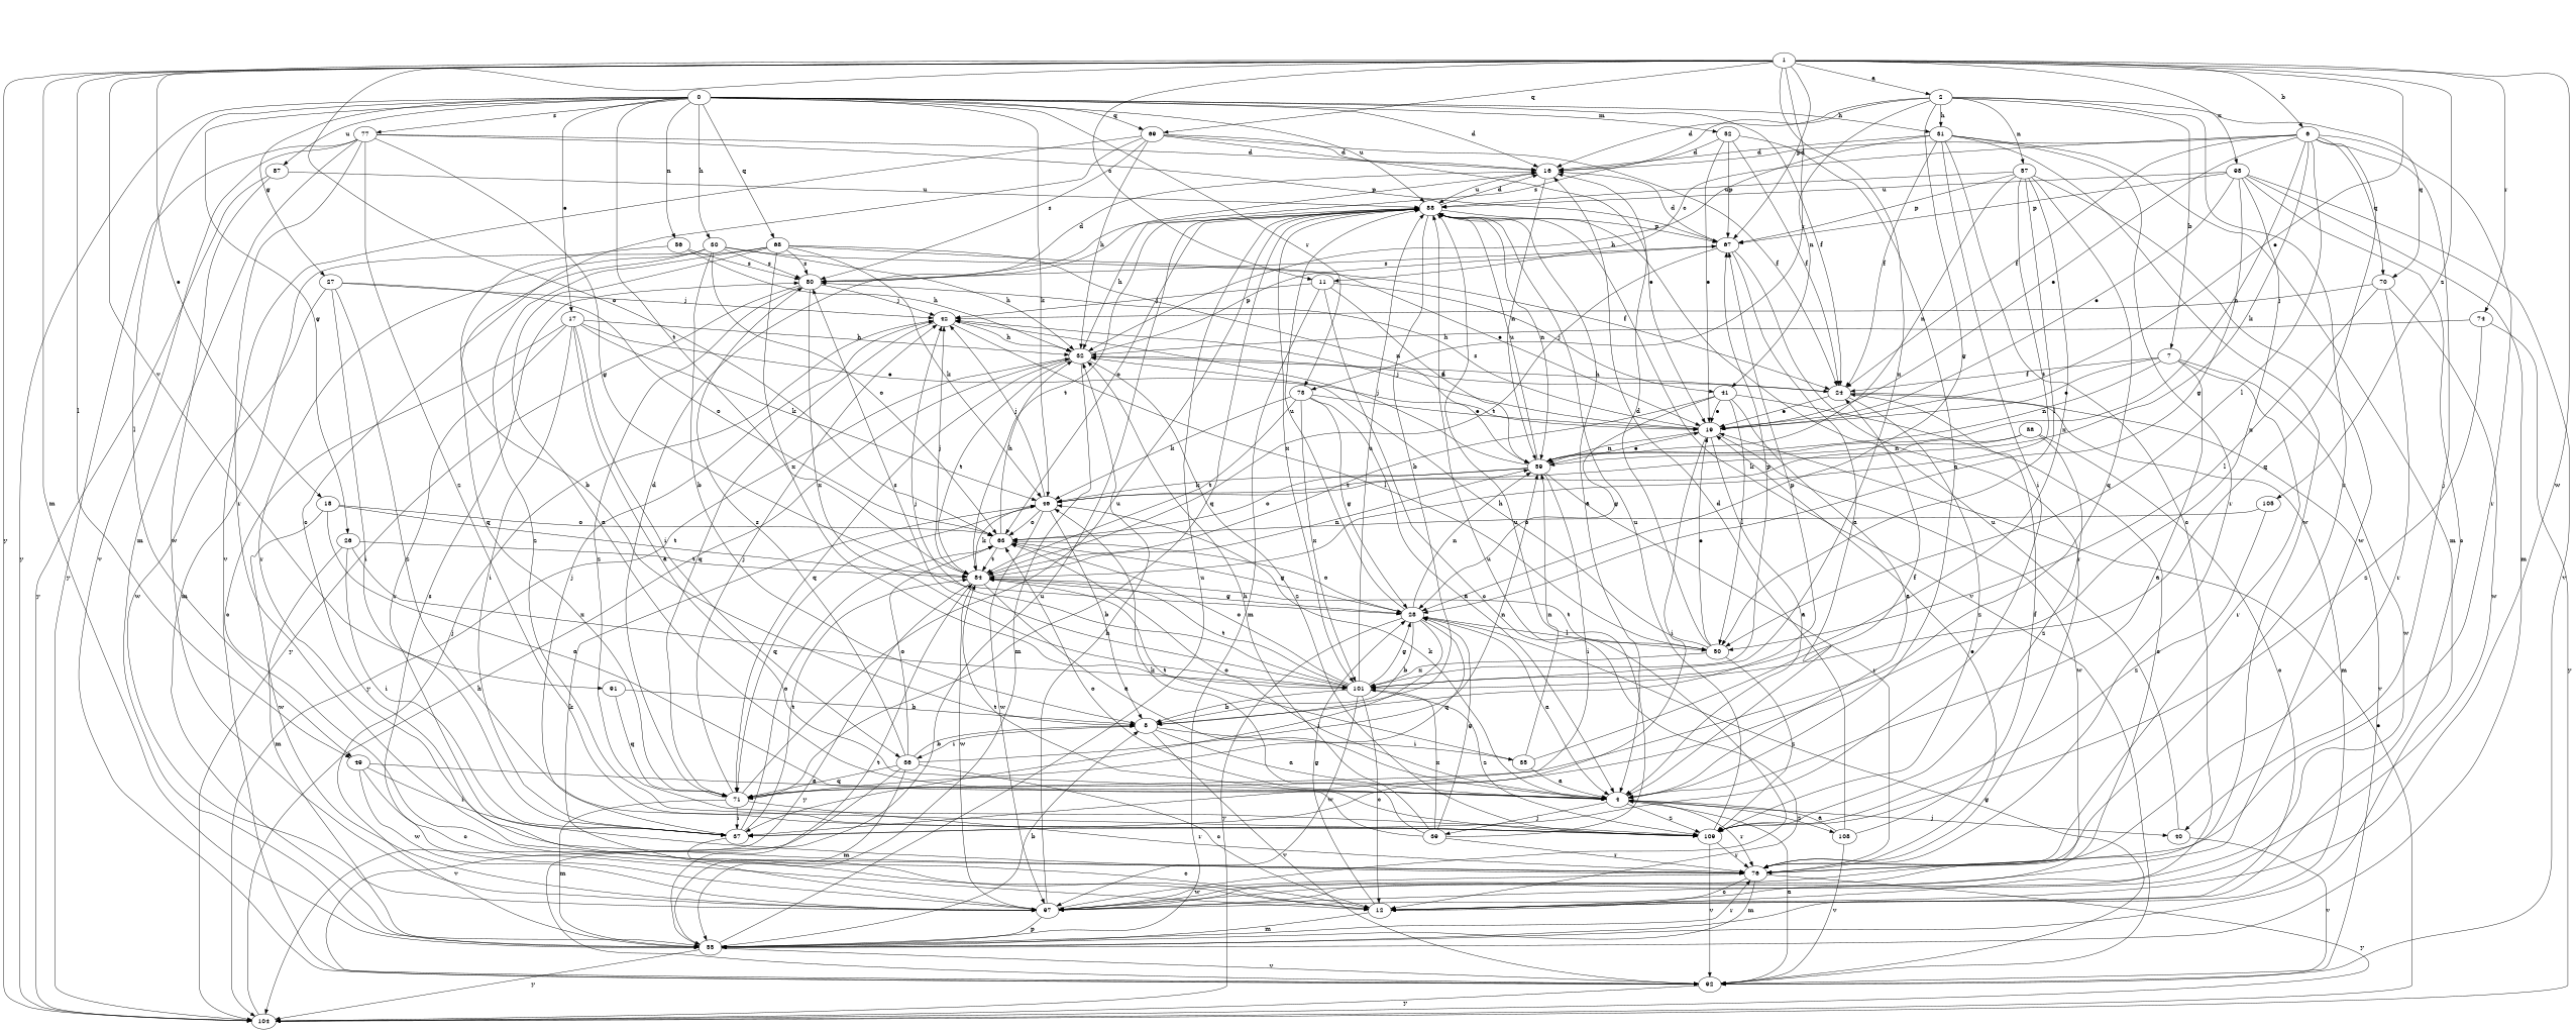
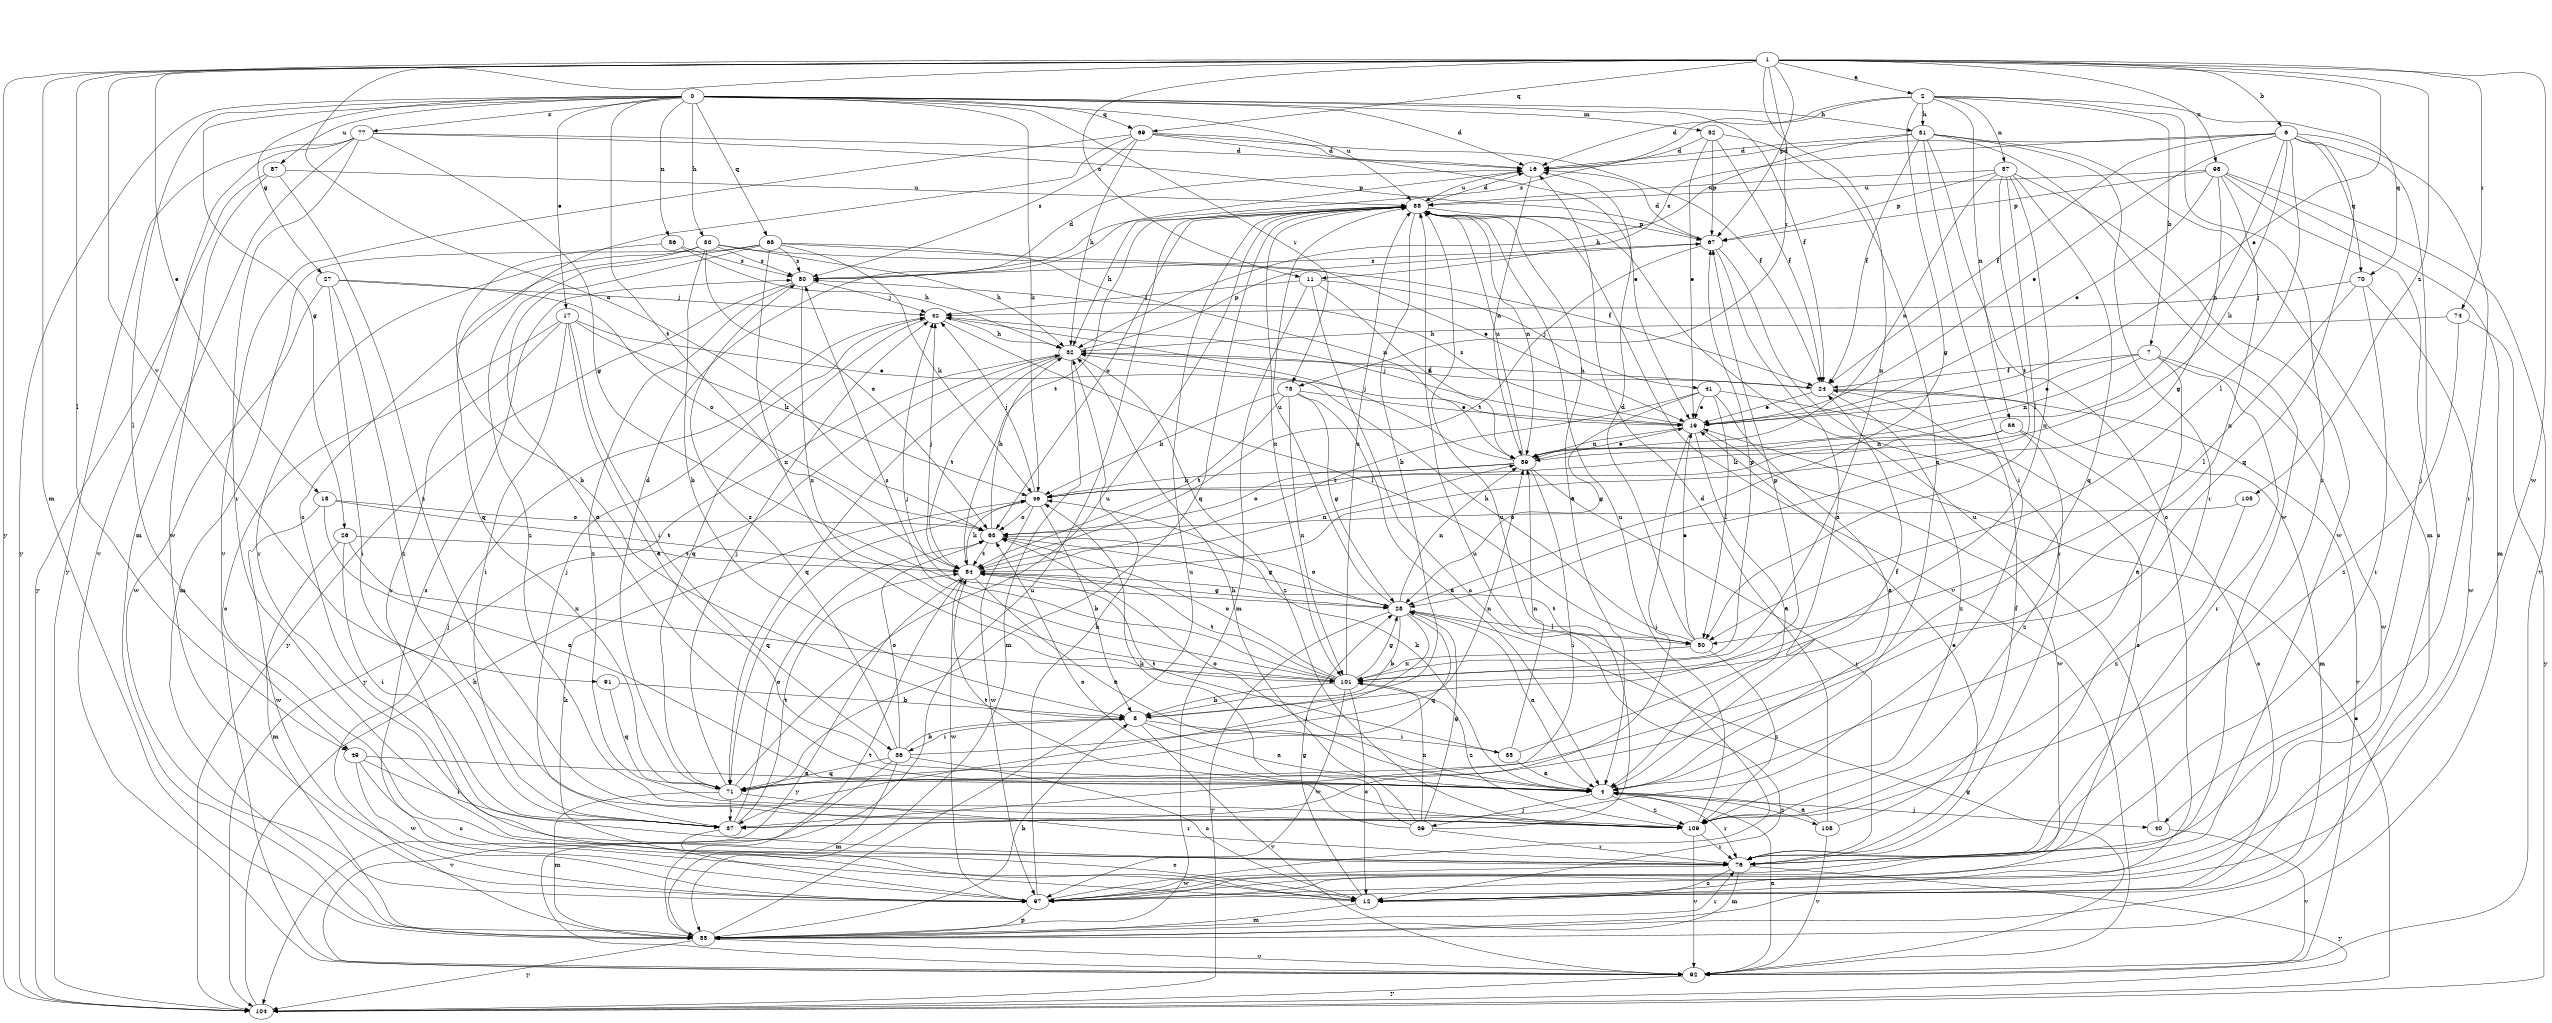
  strict digraph {
    0
    16
    17
    24
    26
    27
    30
    31
    46
    49
    52
    56
    68
    69
    73
    77
    84
    87
    88
    104
    59
    19
    76
    4
    36
    12
    32
    37
    55
    109
    92
    101
    63
    97
    42
    80
    71
    8
    67
    28
    1
    2
    6
    11
    18
    74
    91
    98
    105
    7
    57
    58
    70
    40
    50
    41
    39
    108
    35
    0 -> 16 [label=d]
    0 -> 17 [label=e]
    0 -> 24 [label=f]
    0 -> 26 [label=g]
    0 -> 27 [label=g]
    0 -> 30 [label=h]
    0 -> 31 [label=h]
    0 -> 46 [label=k]
    0 -> 49 [label=l]
    0 -> 52 [label=m]
    0 -> 56 [label=n]
    0 -> 68 [label=q]
    0 -> 69 [label=q]
    0 -> 73 [label=r]
    0 -> 77 [label=s]
    0 -> 84 [label=t]
    0 -> 87 [label=u]
    0 -> 88 [label=u]
    0 -> 104 [label=y]
    16 -> 88 [label=u]
    16 -> 59 [label=n]
    17 -> 46 [label=k]
    17 -> 19 [label=e]
    17 -> 76 [label=r]
    17 -> 4 [label=a]
    17 -> 36 [label=i]
    17 -> 12 [label=c]
-   17 -> 32 [label=h]
    17 -> 37 [label=i]
    24 -> 19 [label=e]
    24 -> 32 [label=h]
    24 -> 55 [label=m]
    24 -> 109 [label=z]
    24 -> 92 [label=v]
    26 -> 84 [label=t]
    26 -> 37 [label=i]
    26 -> 55 [label=m]
    26 -> 101 [label=x]
    27 -> 37 [label=i]
    27 -> 109 [label=z]
    27 -> 63 [label=o]
    27 -> 97 [label=w]
    27 -> 42 [label=j]
    30 -> 24 [label=f]
    30 -> 76 [label=r]
    30 -> 32 [label=h]
    30 -> 63 [label=o]
    30 -> 80 [label=s]
    30 -> 71 [label=q]
    30 -> 8 [label=b]
    31 -> 16 [label=d]
    31 -> 24 [label=f]
    31 -> 76 [label=r]
    31 -> 12 [label=c]
    31 -> 32 [label=h]
    31 -> 37 [label=i]
    31 -> 55 [label=m]
    31 -> 97 [label=w]
    46 -> 63 [label=o]
    46 -> 97 [label=w]
    46 -> 42 [label=j]
    46 -> 71 [label=q]
    46 -> 8 [label=b]
    49 -> 4 [label=a]
    49 -> 12 [label=c]
    49 -> 37 [label=i]
    49 -> 97 [label=w]
    52 -> 16 [label=d]
    52 -> 24 [label=f]
    52 -> 19 [label=e]
    52 -> 4 [label=a]
    52 -> 67 [label=p]
    56 -> 32 [label=h]
    56 -> 80 [label=s]
    56 -> 8 [label=b]
    68 -> 46 [label=k]
    68 -> 59 [label=n]
    68 -> 19 [label=e]
    68 -> 4 [label=a]
    68 -> 55 [label=m]
    68 -> 109 [label=z]
    68 -> 101 [label=x]
    68 -> 80 [label=s]
    69 -> 16 [label=d]
    69 -> 24 [label=f]
    69 -> 19 [label=e]
    69 -> 12 [label=c]
    69 -> 32 [label=h]
    69 -> 92 [label=v]
    69 -> 80 [label=s]
    73 -> 46 [label=k]
    73 -> 84 [label=t]
    73 -> 19 [label=e]
    73 -> 4 [label=a]
    73 -> 101 [label=x]
    73 -> 28 [label=g]
    77 -> 16 [label=d]
    77 -> 104 [label=y]
    77 -> 76 [label=r]
    77 -> 55 [label=m]
    77 -> 92 [label=v]
    77 -> 67 [label=p]
    77 -> 28 [label=g]
    84 -> 46 [label=k]
    84 -> 104 [label=y]
    84 -> 59 [label=n]
    84 -> 4 [label=a]
    84 -> 97 [label=w]
    84 -> 42 [label=j]
    84 -> 28 [label=g]
    87 -> 88 [label=u]
    87 -> 104 [label=y]
-   77 -> 109 [label=z]
+   87 -> 109 [label=z]
    87 -> 97 [label=w]
    88 -> 16 [label=d]
    88 -> 84 [label=t]
    88 -> 59 [label=n]
    88 -> 4 [label=a]
    88 -> 32 [label=h]
    88 -> 92 [label=v]
    88 -> 101 [label=x]
    88 -> 63 [label=o]
    88 -> 71 [label=q]
    88 -> 8 [label=b]
    88 -> 67 [label=p]
    104 -> 19 [label=e]
    104 -> 32 [label=h]
    59 -> 46 [label=k]
    59 -> 88 [label=u]
    59 -> 19 [label=e]
    59 -> 76 [label=r]
    59 -> 37 [label=i]
    59 -> 63 [label=o]
    59 -> 42 [label=j]
    19 -> 59 [label=n]
    19 -> 4 [label=a]
    19 -> 37 [label=i]
    19 -> 97 [label=w]
    19 -> 42 [label=j]
    19 -> 80 [label=s]
    76 -> 104 [label=y]
    76 -> 19 [label=e]
    76 -> 12 [label=c]
    76 -> 55 [label=m]
    76 -> 97 [label=w]
    4 -> 46 [label=k]
    4 -> 76 [label=r]
    4 -> 109 [label=z]
    4 -> 63 [label=o]
    4 -> 40 [label=j]
    4 -> 39 [label=j]
    4 -> 108 [label=z]
    36 -> 59 [label=n]
    36 -> 12 [label=c]
    36 -> 55 [label=m]
    36 -> 92 [label=v]
    36 -> 63 [label=o]
    36 -> 80 [label=s]
    36 -> 71 [label=q]
    36 -> 8 [label=b]
    12 -> 55 [label=m]
    12 -> 28 [label=g]
    32 -> 24 [label=f]
    32 -> 84 [label=t]
    32 -> 104 [label=y]
    32 -> 55 [label=m]
    32 -> 109 [label=z]
    32 -> 71 [label=q]
    32 -> 67 [label=p]
    37 -> 84 [label=t]
    37 -> 12 [label=c]
    37 -> 63 [label=o]
    37 -> 42 [label=j]
    55 -> 84 [label=t]
    55 -> 88 [label=u]
    55 -> 104 [label=y]
    55 -> 76 [label=r]
    55 -> 92 [label=v]
    55 -> 42 [label=j]
    55 -> 8 [label=b]
    109 -> 88 [label=u]
    109 -> 76 [label=r]
    109 -> 92 [label=v]
    109 -> 63 [label=o]
    92 -> 88 [label=u]
    92 -> 104 [label=y]
    92 -> 4 [label=a]
    92 -> 28 [label=g]
    101 -> 84 [label=t]
    101 -> 88 [label=u]
    101 -> 12 [label=c]
    101 -> 109 [label=z]
    101 -> 63 [label=o]
    101 -> 97 [label=w]
    101 -> 42 [label=j]
    101 -> 80 [label=s]
    101 -> 8 [label=b]
    101 -> 67 [label=p]
    101 -> 28 [label=g]
    63 -> 84 [label=t]
    63 -> 32 [label=h]
    63 -> 28 [label=g]
    97 -> 46 [label=k]
    97 -> 88 [label=u]
    97 -> 32 [label=h]
    97 -> 55 [label=p]
    97 -> 80 [label=s]
    42 -> 32 [label=h]
    42 -> 71 [label=q]
    42 -> 50 [label=l]
    80 -> 16 [label=d]
    80 -> 104 [label=y]
    80 -> 109 [label=z]
    80 -> 101 [label=x]
    80 -> 42 [label=j]
    71 -> 16 [label=d]
    71 -> 88 [label=u]
    71 -> 76 [label=r]
    71 -> 37 [label=i]
    71 -> 55 [label=m]
    71 -> 42 [label=j]
    8 -> 4 [label=a]
    8 -> 36 [label=i]
    8 -> 92 [label=v]
    8 -> 67 [label=p]
    8 -> 35 [label=i]
    67 -> 16 [label=d]
    67 -> 84 [label=t]
    67 -> 76 [label=r]
    67 -> 4 [label=a]
    67 -> 80 [label=s]
    28 -> 88 [label=u]
    28 -> 104 [label=y]
    28 -> 59 [label=n]
    28 -> 4 [label=a]
    28 -> 37 [label=i]
    28 -> 63 [label=o]
    28 -> 71 [label=q]
    28 -> 8 [label=b]
    28 -> 50 [label=l]
    1 -> 49 [label=l]
    1 -> 69 [label=q]
    1 -> 73 [label=r]
    1 -> 104 [label=y]
    1 -> 19 [label=e]
    1 -> 55 [label=m]
    1 -> 101 [label=x]
    1 -> 63 [label=o]
    1 -> 97 [label=w]
    1 -> 67 [label=p]
    1 -> 2 [label=a]
    1 -> 6 [label=b]
    1 -> 11 [label=c]
    1 -> 18 [label=e]
    1 -> 74 [label=r]
    1 -> 91 [label=v]
    1 -> 98 [label=x]
    1 -> 105 [label=z]
    2 -> 16 [label=d]
    2 -> 31 [label=h]
    2 -> 76 [label=r]
    2 -> 80 [label=s]
    2 -> 28 [label=g]
    2 -> 7 [label=b]
    2 -> 57 [label=n]
-   2 -> 41 [label=n]
+   2 -> 58 [label=n]
    2 -> 70 [label=q]
    6 -> 16 [label=d]
    6 -> 24 [label=f]
    6 -> 46 [label=k]
    6 -> 59 [label=n]
    6 -> 19 [label=e]
    6 -> 76 [label=r]
    6 -> 71 [label=q]
    6 -> 11 [label=c]
    6 -> 70 [label=q]
    6 -> 40 [label=j]
    6 -> 50 [label=l]
    11 -> 59 [label=n]
    11 -> 12 [label=c]
    11 -> 55 [label=m]
    11 -> 42 [label=j]
    11 -> 41 [label=j]
    18 -> 84 [label=t]
    18 -> 4 [label=a]
    18 -> 63 [label=o]
    18 -> 97 [label=w]
    74 -> 104 [label=y]
    74 -> 32 [label=h]
    74 -> 109 [label=z]
    91 -> 71 [label=q]
    91 -> 8 [label=b]
    98 -> 88 [label=u]
    98 -> 19 [label=e]
    98 -> 12 [label=c]
    98 -> 55 [label=m]
    98 -> 92 [label=v]
    98 -> 101 [label=x]
    98 -> 67 [label=p]
    98 -> 28 [label=g]
    105 -> 109 [label=z]
    105 -> 63 [label=o]
    7 -> 24 [label=f]
    7 -> 59 [label=n]
    7 -> 19 [label=e]
    7 -> 76 [label=r]
    7 -> 4 [label=a]
    7 -> 97 [label=w]
    57 -> 84 [label=t]
    57 -> 88 [label=u]
    57 -> 59 [label=n]
    57 -> 101 [label=x]
    57 -> 97 [label=w]
    57 -> 71 [label=q]
    57 -> 67 [label=p]
    57 -> 50 [label=l]
    58 -> 46 [label=k]
    58 -> 59 [label=n]
    58 -> 12 [label=c]
    58 -> 109 [label=z]
    70 -> 76 [label=r]
    70 -> 97 [label=w]
    70 -> 42 [label=j]
    70 -> 50 [label=l]
    40 -> 88 [label=u]
    40 -> 92 [label=v]
    50 -> 16 [label=d]
    50 -> 84 [label=t]
    50 -> 19 [label=e]
    50 -> 32 [label=h]
    50 -> 109 [label=z]
    50 -> 101 [label=x]
    41 -> 84 [label=t]
    41 -> 19 [label=e]
    41 -> 4 [label=a]
    41 -> 12 [label=c]
    41 -> 28 [label=g]
    41 -> 50 [label=l]
    39 -> 46 [label=k]
    39 -> 84 [label=t]
    39 -> 88 [label=u]
    39 -> 76 [label=r]
    39 -> 32 [label=h]
    39 -> 101 [label=x]
    39 -> 28 [label=g]
    108 -> 16 [label=d]
    108 -> 24 [label=f]
    108 -> 4 [label=a]
    108 -> 92 [label=v]
    35 -> 24 [label=f]
    35 -> 84 [label=t]
    35 -> 59 [label=n]
    35 -> 4 [label=a]
  }
